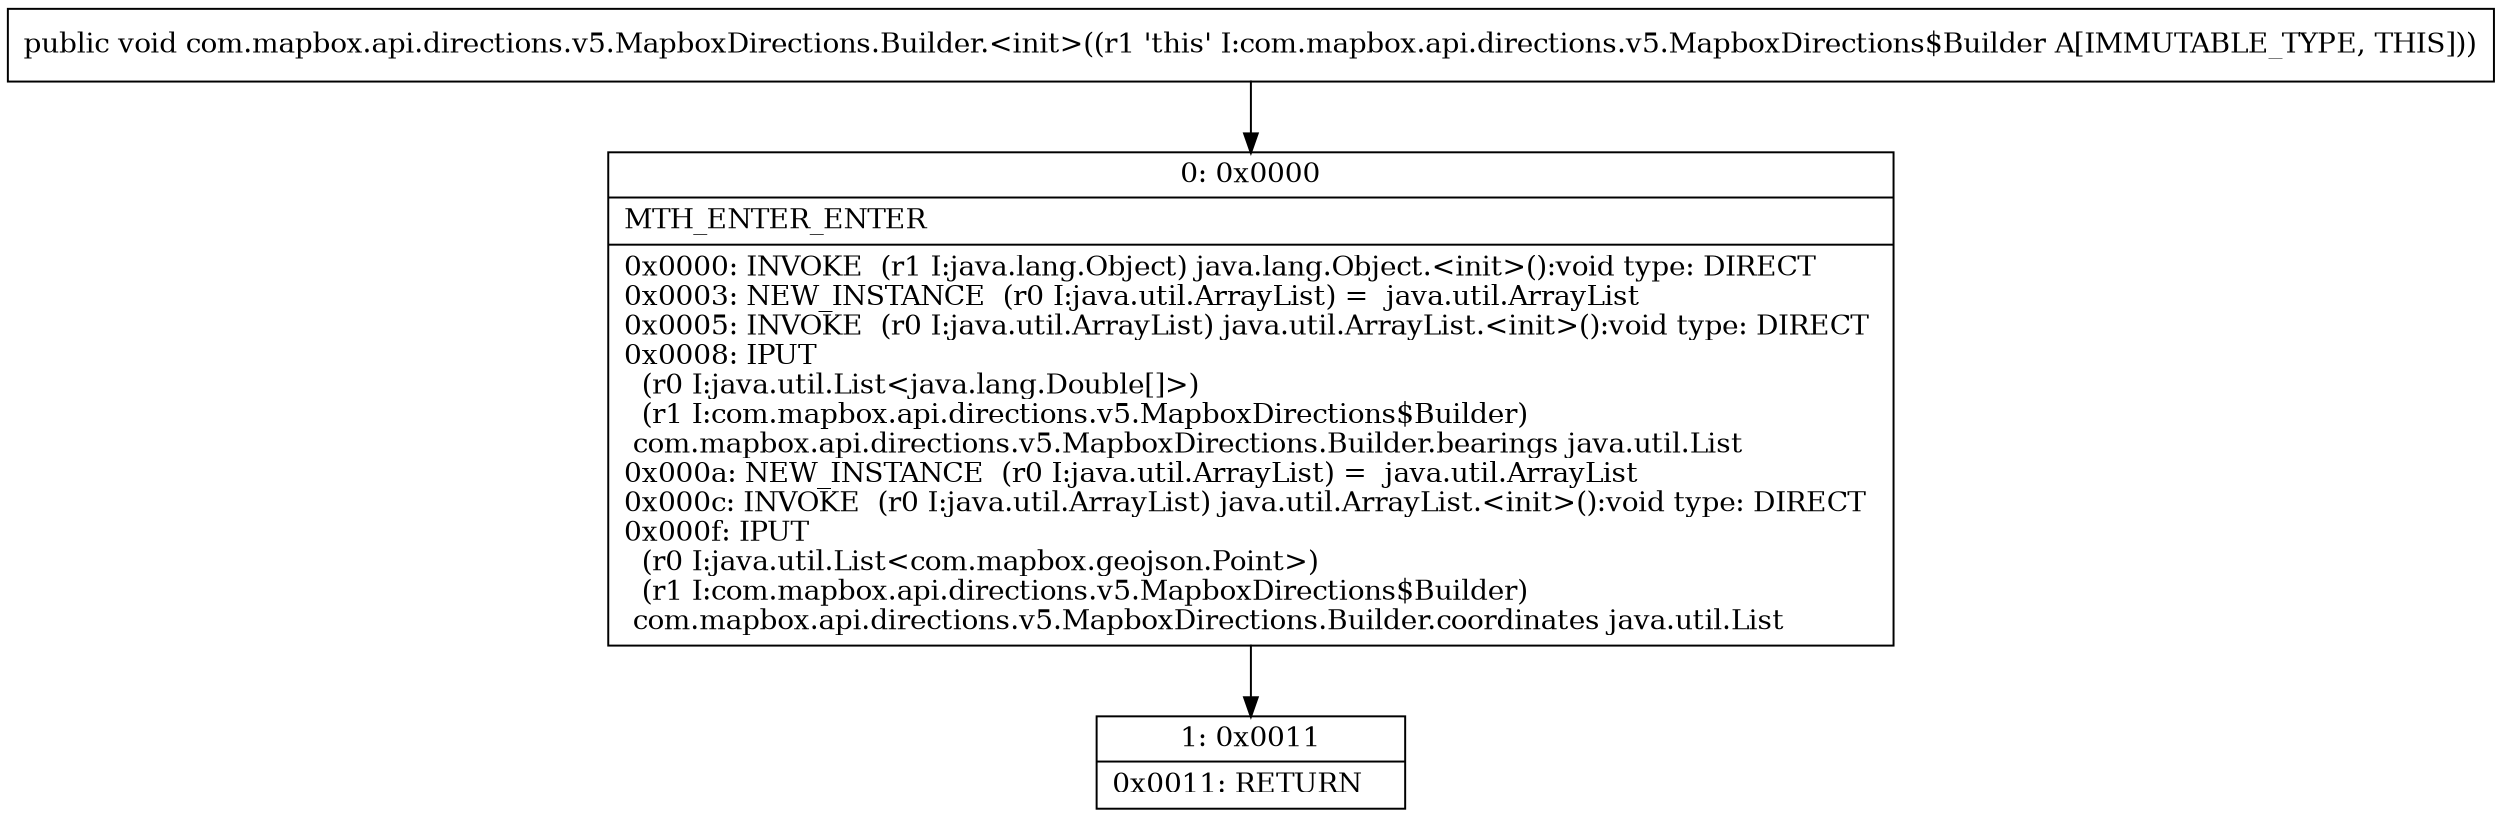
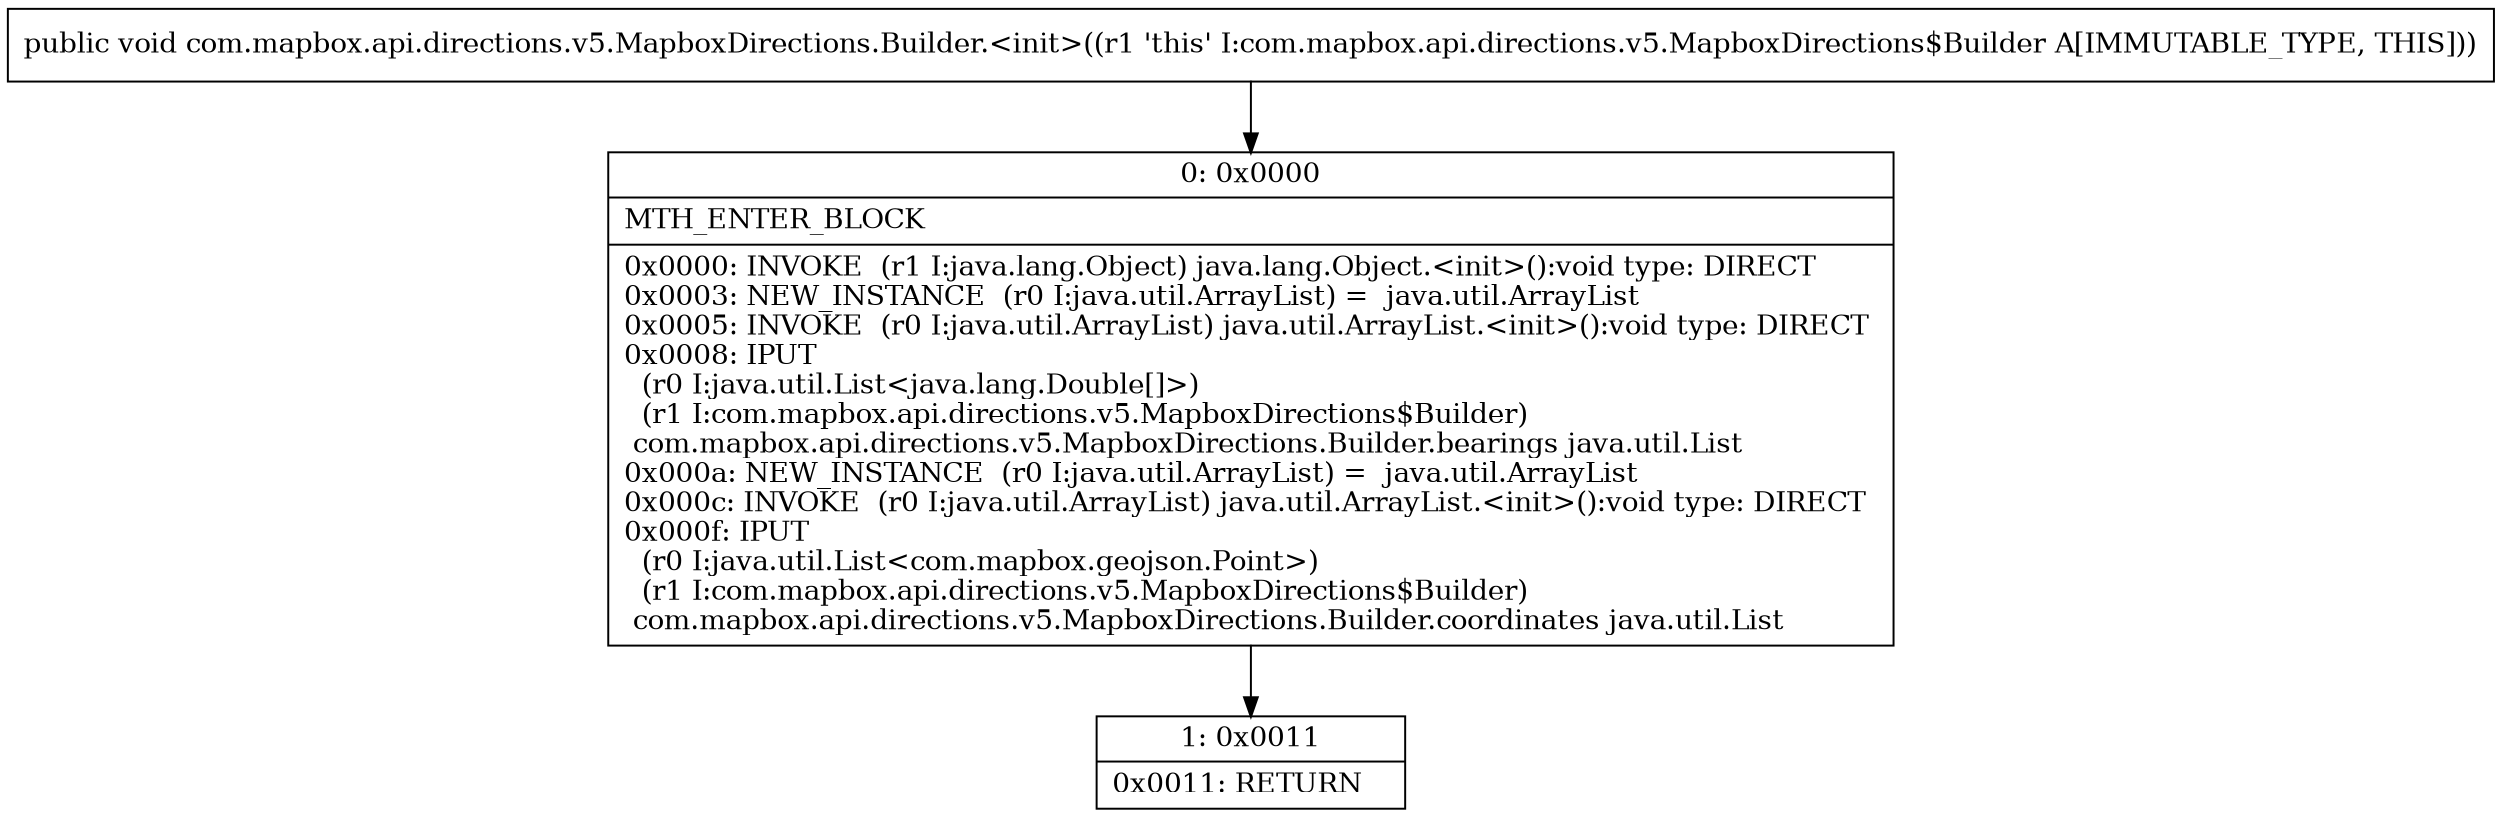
  digraph {
    fontname="DejaVu Serif"
    node [shape=record fontname="DejaVu Serif"]
    edge [fontname="DejaVu Serif"]
-   n1 [label="{0\:\ 0x0000|MTH_ENTER_ENTER\l|0x0000: INVOKE  (r1 I:java.lang.Object) java.lang.Object.\<init\>():void type: DIRECT \l0x0003: NEW_INSTANCE  (r0 I:java.util.ArrayList) =  java.util.ArrayList \l0x0005: INVOKE  (r0 I:java.util.ArrayList) java.util.ArrayList.\<init\>():void type: DIRECT \l0x0008: IPUT  \l  (r0 I:java.util.List\<java.lang.Double[]\>)\l  (r1 I:com.mapbox.api.directions.v5.MapboxDirections$Builder)\l com.mapbox.api.directions.v5.MapboxDirections.Builder.bearings java.util.List \l0x000a: NEW_INSTANCE  (r0 I:java.util.ArrayList) =  java.util.ArrayList \l0x000c: INVOKE  (r0 I:java.util.ArrayList) java.util.ArrayList.\<init\>():void type: DIRECT \l0x000f: IPUT  \l  (r0 I:java.util.List\<com.mapbox.geojson.Point\>)\l  (r1 I:com.mapbox.api.directions.v5.MapboxDirections$Builder)\l com.mapbox.api.directions.v5.MapboxDirections.Builder.coordinates java.util.List \l}"]
+   n1 [label="{0\:\ 0x0000|MTH_ENTER_BLOCK\l|0x0000: INVOKE  (r1 I:java.lang.Object) java.lang.Object.\<init\>():void type: DIRECT \l0x0003: NEW_INSTANCE  (r0 I:java.util.ArrayList) =  java.util.ArrayList \l0x0005: INVOKE  (r0 I:java.util.ArrayList) java.util.ArrayList.\<init\>():void type: DIRECT \l0x0008: IPUT  \l  (r0 I:java.util.List\<java.lang.Double[]\>)\l  (r1 I:com.mapbox.api.directions.v5.MapboxDirections$Builder)\l com.mapbox.api.directions.v5.MapboxDirections.Builder.bearings java.util.List \l0x000a: NEW_INSTANCE  (r0 I:java.util.ArrayList) =  java.util.ArrayList \l0x000c: INVOKE  (r0 I:java.util.ArrayList) java.util.ArrayList.\<init\>():void type: DIRECT \l0x000f: IPUT  \l  (r0 I:java.util.List\<com.mapbox.geojson.Point\>)\l  (r1 I:com.mapbox.api.directions.v5.MapboxDirections$Builder)\l com.mapbox.api.directions.v5.MapboxDirections.Builder.coordinates java.util.List \l}"]
    n2 [label="{1\:\ 0x0011|0x0011: RETURN   \l}"]
    n3 [label="{public void com.mapbox.api.directions.v5.MapboxDirections.Builder.\<init\>((r1 'this' I:com.mapbox.api.directions.v5.MapboxDirections$Builder A[IMMUTABLE_TYPE, THIS])) }"]
    n1 -> n2
    n3 -> n1
  }
